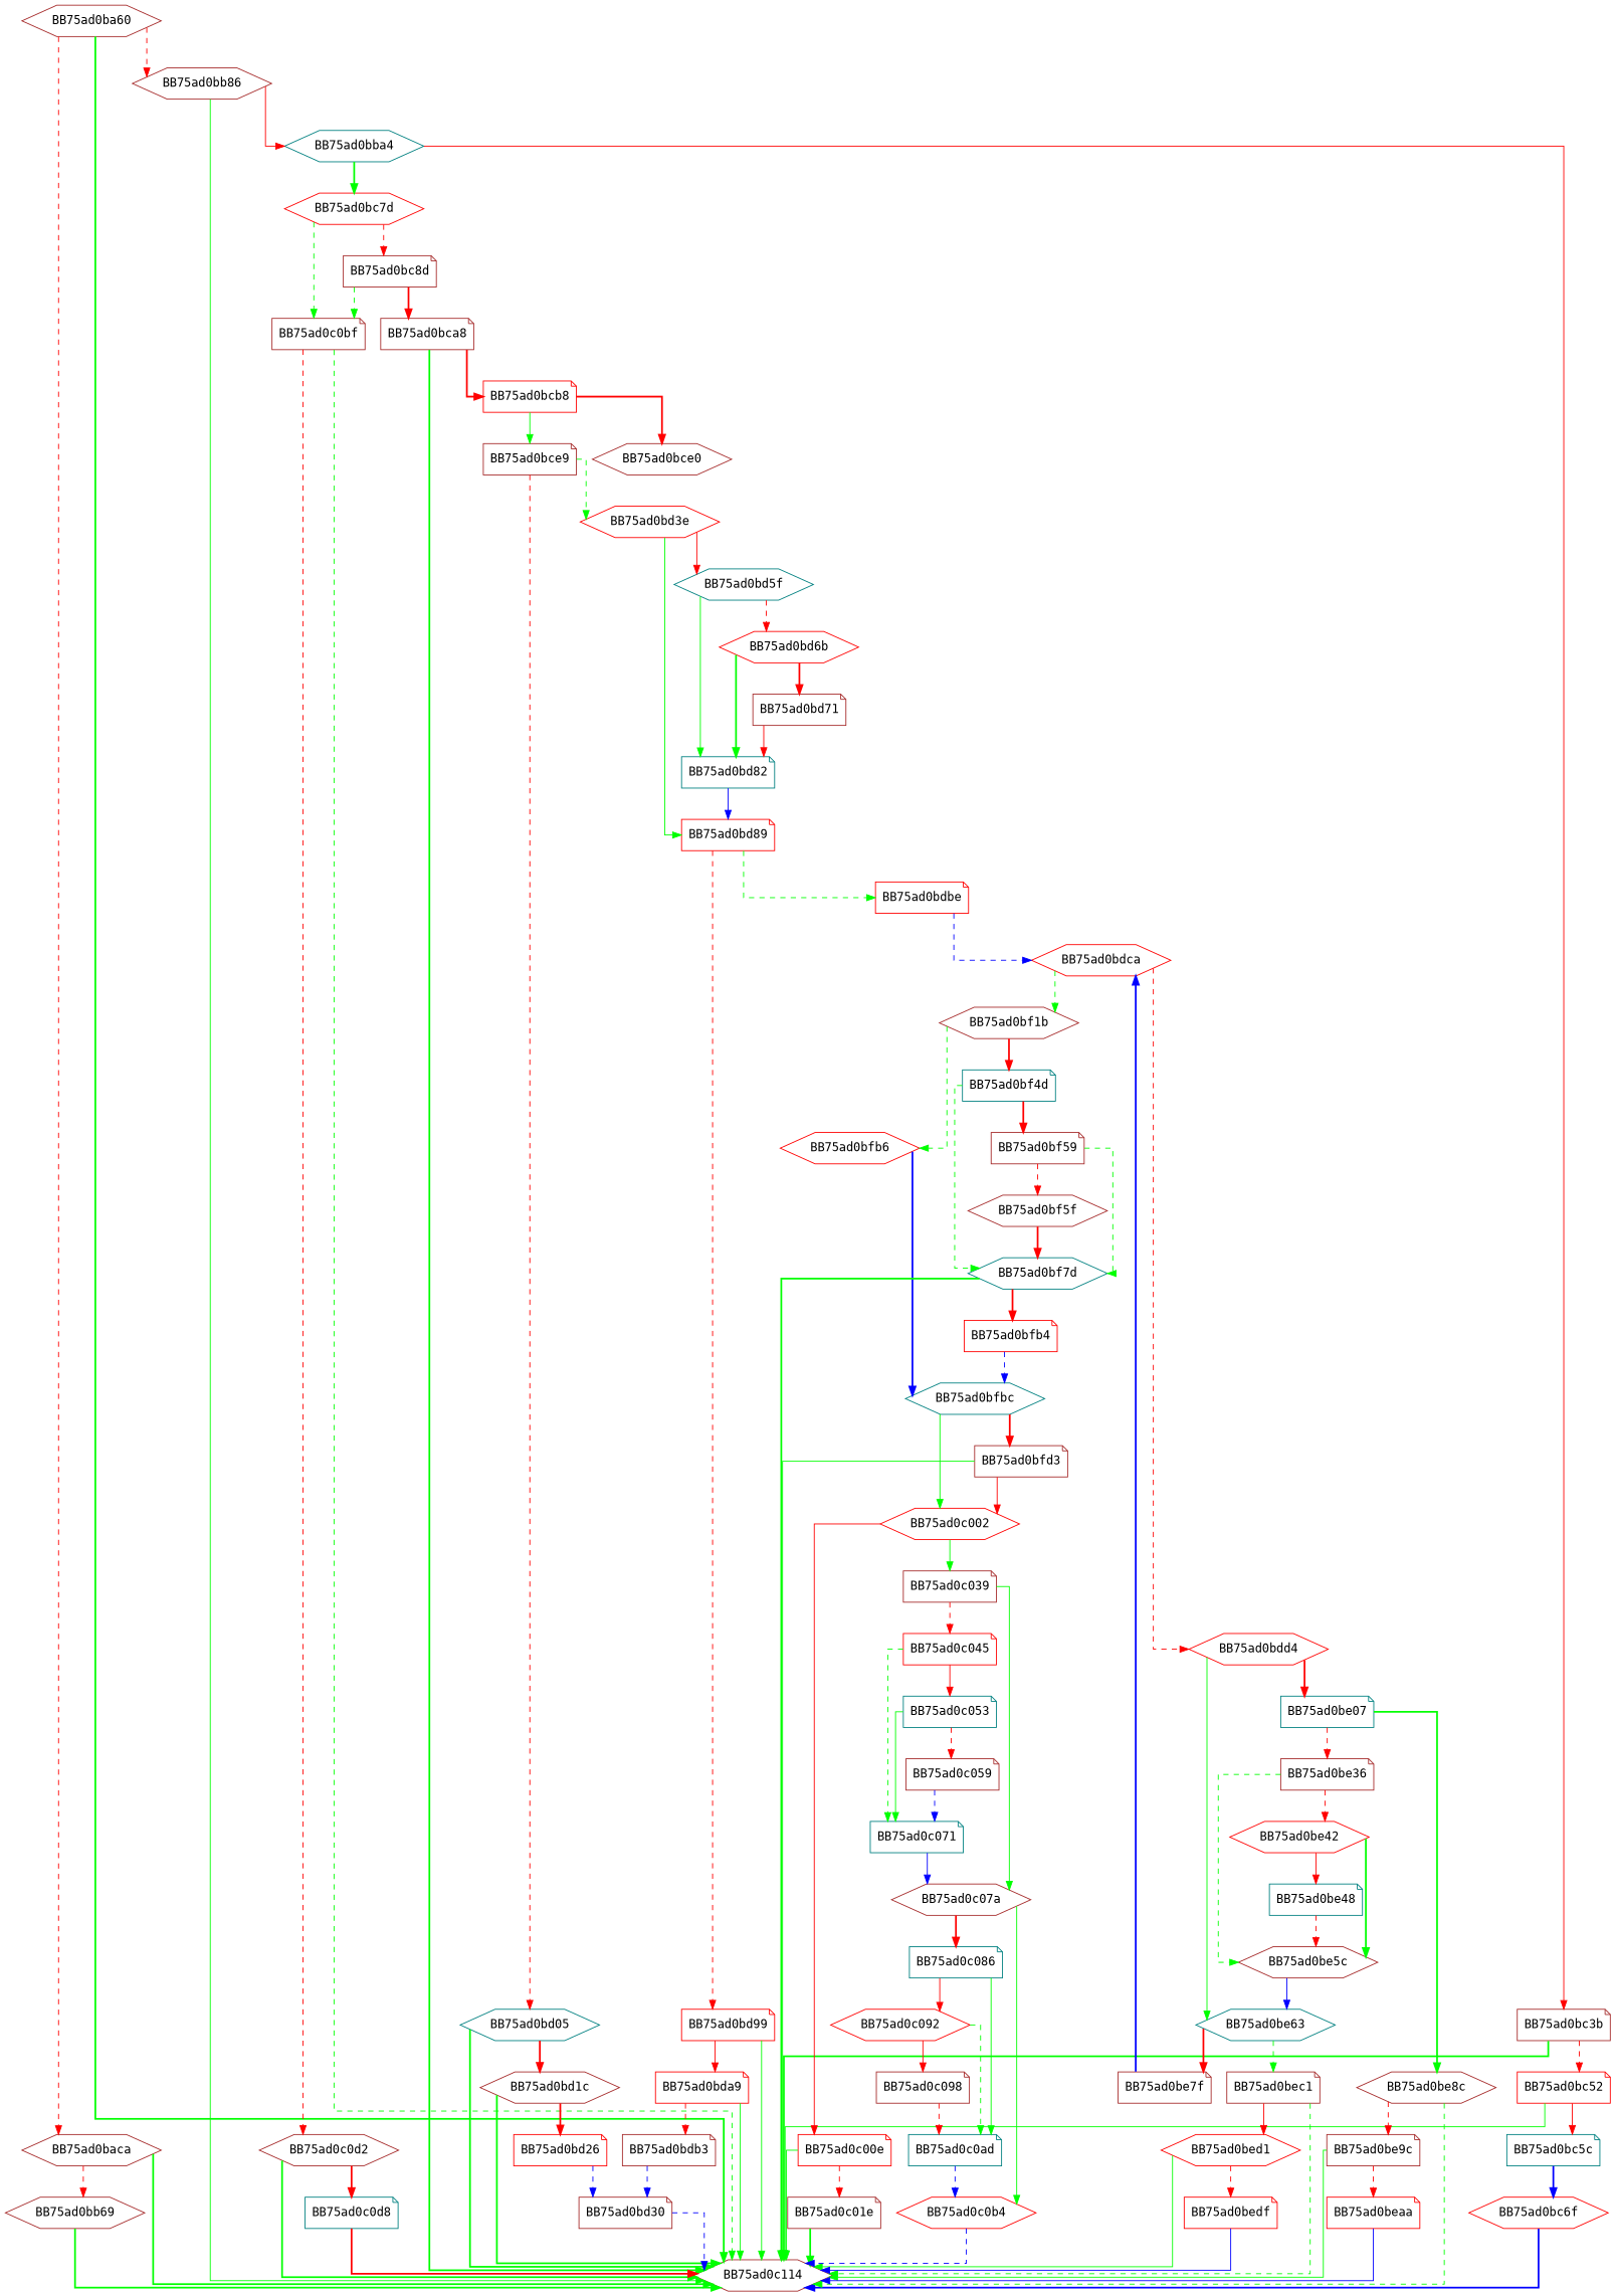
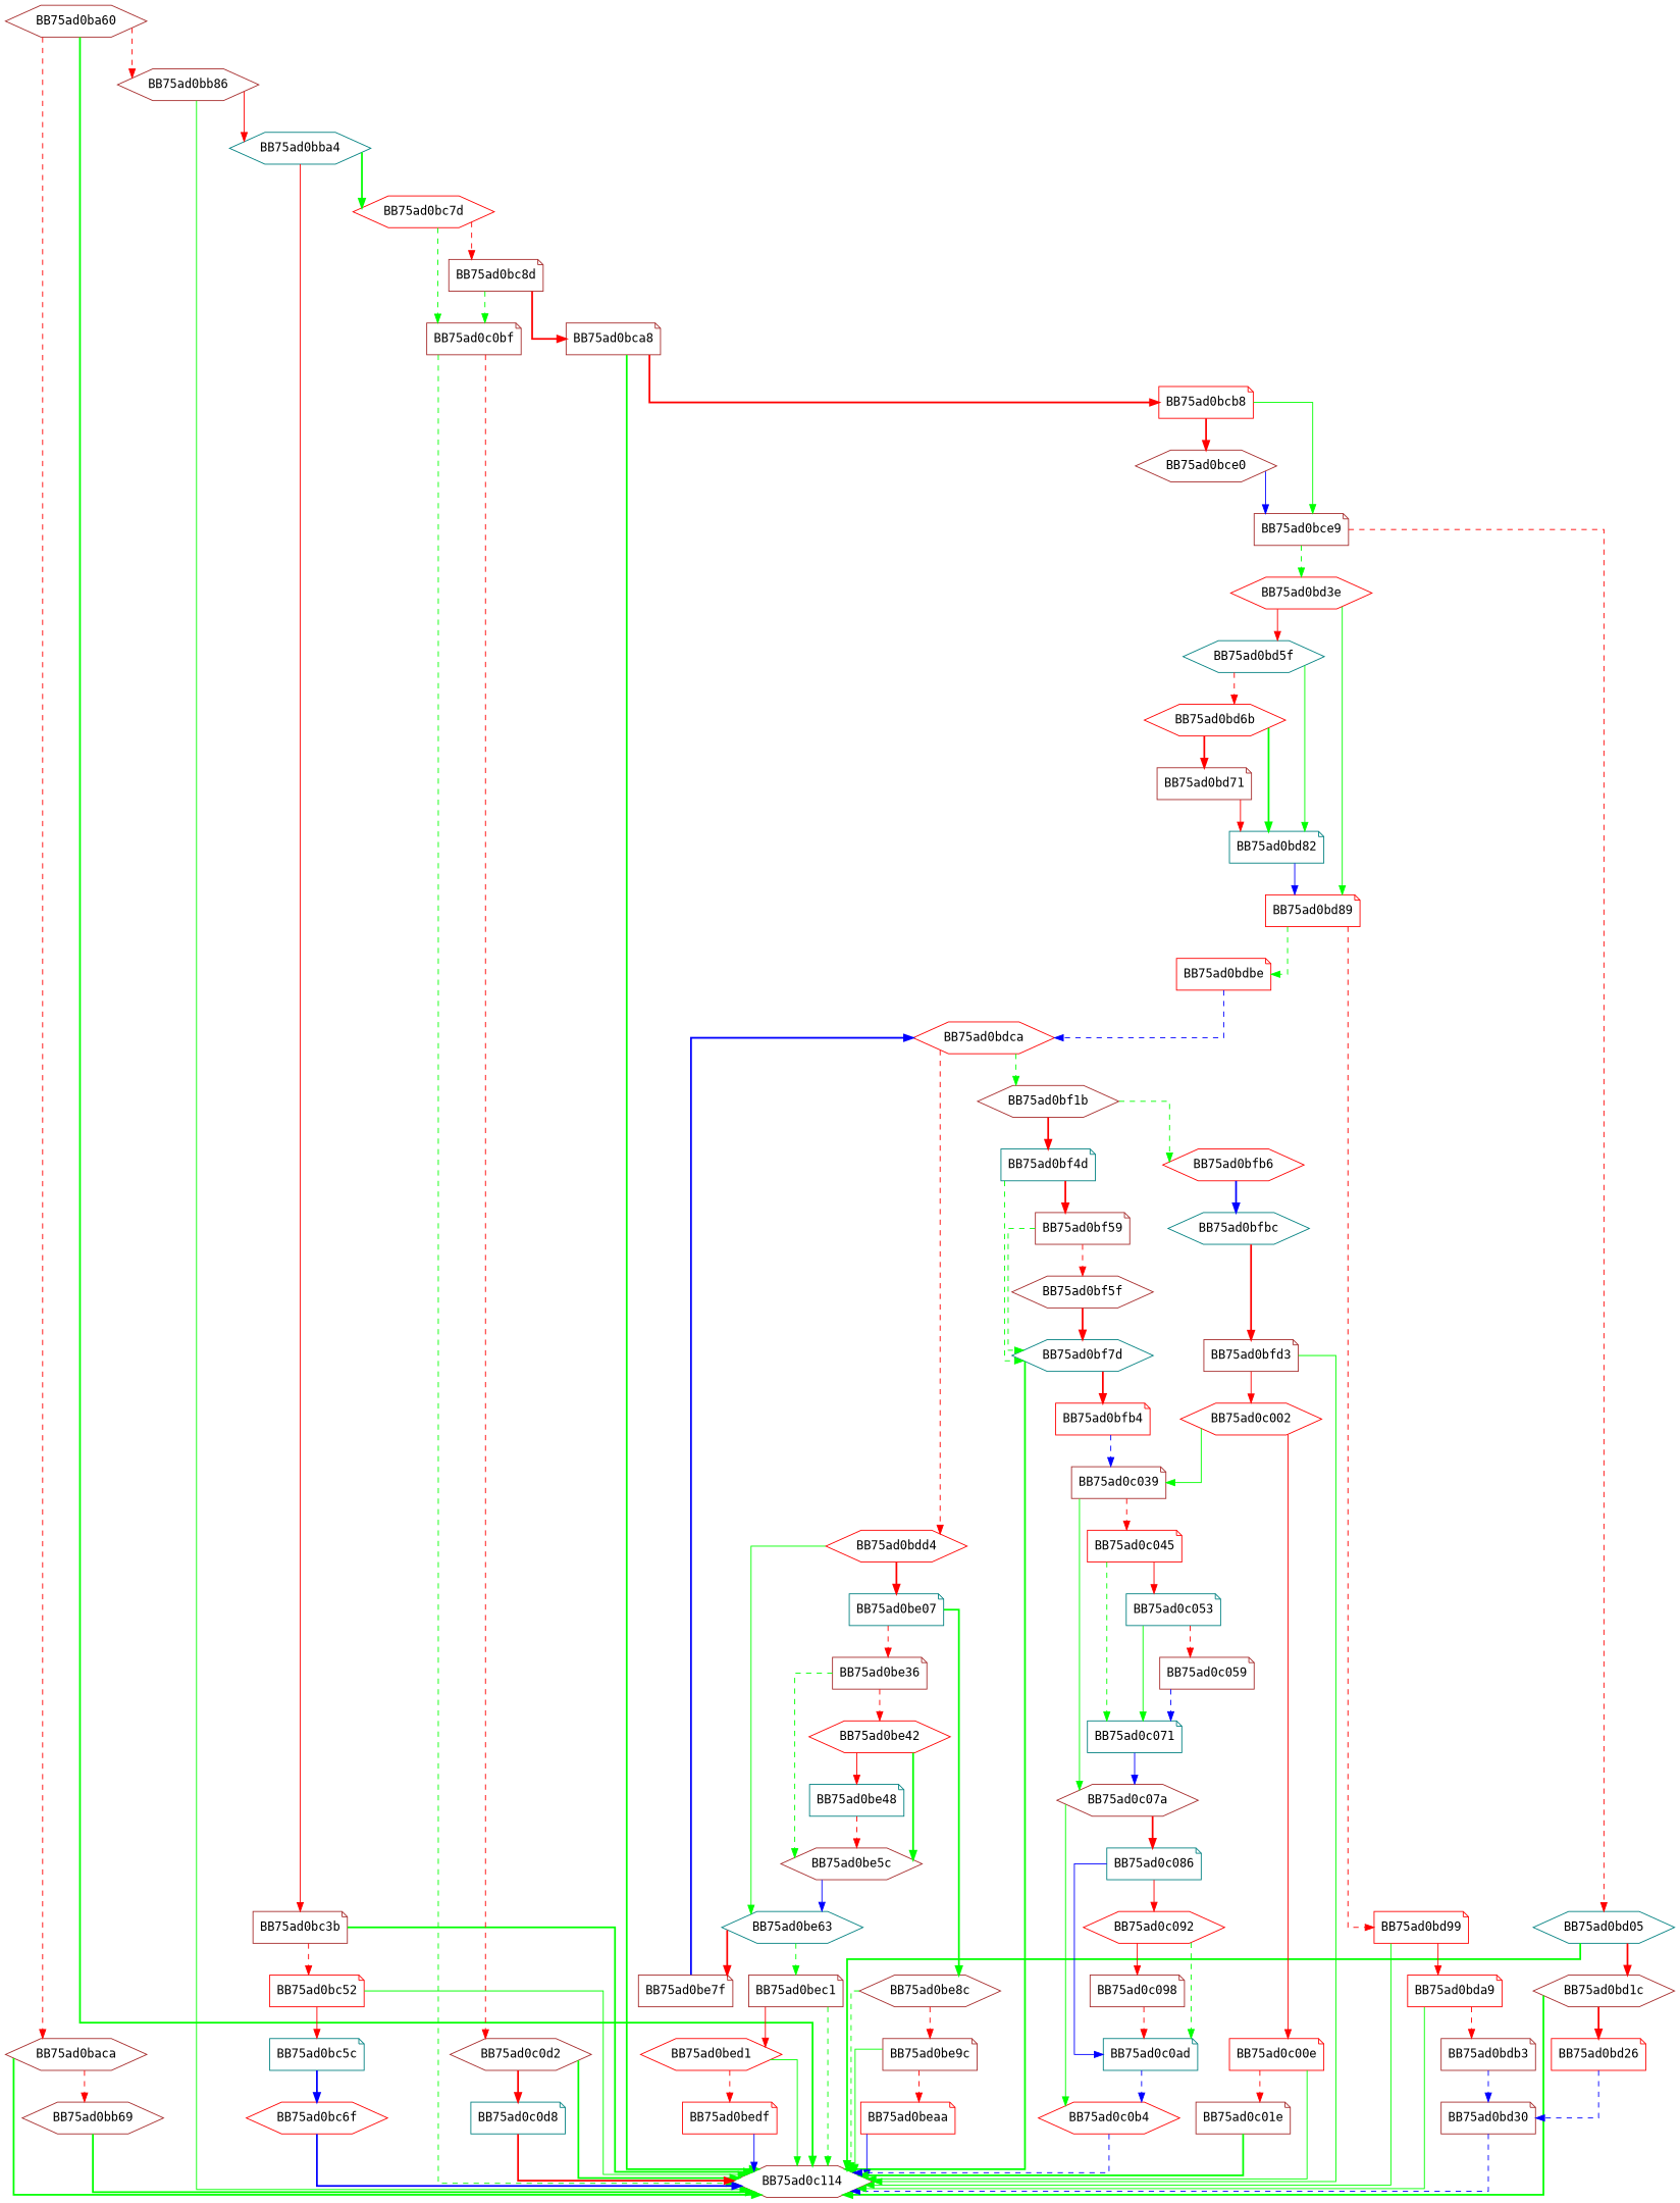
  digraph {
    fontname="DejaVu Sans Mono"
    splines=ortho
    node [color=brown fontname="DejaVu Sans Mono" shape=note]
    edge [color=red fontname="DejaVu Sans Mono" style=dashed]
    BB75ad0ba60 [shape=hexagon]
    BB75ad0c114 [shape=hexagon]
    BB75ad0baca [shape=hexagon]
    BB75ad0bb86 [shape=hexagon]
    BB75ad0bb69 [shape=hexagon]
    BB75ad0bba4 [color=teal shape=hexagon]
    BB75ad0bc7d [color=red shape=hexagon]
    BB75ad0bc3b
    BB75ad0c0bf
    BB75ad0bc8d
    BB75ad0bc52 [color=red]
    BB75ad0c0d2 [shape=hexagon]
    BB75ad0bca8
    BB75ad0bc5c [color=teal]
    BB75ad0bc6f [color=red shape=hexagon]
    BB75ad0c0d8 [color=teal]
    BB75ad0bcb8 [color=red]
    BB75ad0bce9
    BB75ad0bce0 [shape=hexagon]
    BB75ad0bd3e [color=red shape=hexagon]
    BB75ad0bd05 [color=teal shape=hexagon]
    BB75ad0bd89 [color=red]
    BB75ad0bd5f [color=teal shape=hexagon]
    BB75ad0bd1c [shape=hexagon]
    BB75ad0bdbe [color=red]
    BB75ad0bd99 [color=red]
    BB75ad0bd82 [color=teal]
    BB75ad0bd6b [color=red shape=hexagon]
    BB75ad0bd26 [color=red]
    BB75ad0bd30
    BB75ad0bdca [color=red shape=hexagon]
    BB75ad0bda9 [color=red]
    BB75ad0bd71
    BB75ad0bf1b [shape=hexagon]
    BB75ad0bdd4 [color=red shape=hexagon]
    BB75ad0bdb3
    BB75ad0bfb6 [color=red shape=hexagon]
    BB75ad0bf4d [color=teal]
    BB75ad0be63 [color=teal shape=hexagon]
    BB75ad0be07 [color=teal]
    BB75ad0bfbc [color=teal shape=hexagon]
    BB75ad0bf7d [color=teal shape=hexagon]
    BB75ad0bf59
    BB75ad0bec1
    BB75ad0be7f
    BB75ad0be8c [shape=hexagon]
    BB75ad0be36
    BB75ad0bed1 [color=red shape=hexagon]
    BB75ad0be9c
    BB75ad0be5c [shape=hexagon]
    BB75ad0be42 [color=red shape=hexagon]
    BB75ad0beaa [color=red]
    BB75ad0be48 [color=teal]
    BB75ad0bedf [color=red]
    BB75ad0c002 [color=red shape=hexagon]
    BB75ad0bfd3
    BB75ad0bfb4 [color=red]
    BB75ad0bf5f [shape=hexagon]
    BB75ad0c039
    BB75ad0c00e [color=red]
    BB75ad0c07a [shape=hexagon]
    BB75ad0c045 [color=red]
    BB75ad0c01e
    BB75ad0c0b4 [color=red shape=hexagon]
    BB75ad0c086 [color=teal]
    BB75ad0c071 [color=teal]
    BB75ad0c053 [color=teal]
    BB75ad0c0ad [color=teal]
    BB75ad0c092 [color=red shape=hexagon]
    BB75ad0c059
    BB75ad0c098
    BB75ad0ba60 -> BB75ad0c114 [color=green style=bold]
    BB75ad0ba60 -> BB75ad0baca
    BB75ad0ba60 -> BB75ad0bb86
    BB75ad0baca -> BB75ad0c114 [color=green style=bold]
    BB75ad0baca -> BB75ad0bb69
    BB75ad0bb86 -> BB75ad0c114 [color=green style=solid]
    BB75ad0bb86 -> BB75ad0bba4 [style=solid]
    BB75ad0bb69 -> BB75ad0c114 [color=green style=bold]
    BB75ad0bba4 -> BB75ad0bc7d [color=green style=bold]
    BB75ad0bba4 -> BB75ad0bc3b [style=solid]
    BB75ad0bc7d -> BB75ad0c0bf [color=green]
    BB75ad0bc7d -> BB75ad0bc8d
    BB75ad0bc3b -> BB75ad0c114 [color=green style=bold]
    BB75ad0bc3b -> BB75ad0bc52
    BB75ad0c0bf -> BB75ad0c114 [color=green]
    BB75ad0c0bf -> BB75ad0c0d2
    BB75ad0bc8d -> BB75ad0c0bf [color=green]
    BB75ad0bc8d -> BB75ad0bca8 [style=bold]
    BB75ad0bc52 -> BB75ad0c114 [color=green style=solid]
    BB75ad0bc52 -> BB75ad0bc5c [style=solid]
    BB75ad0c0d2 -> BB75ad0c114 [color=green style=bold]
    BB75ad0c0d2 -> BB75ad0c0d8 [style=bold]
    BB75ad0bca8 -> BB75ad0c114 [color=green style=bold]
    BB75ad0bca8 -> BB75ad0bcb8 [style=bold]
    BB75ad0bc5c -> BB75ad0bc6f [color=blue style=bold]
    BB75ad0bc6f -> BB75ad0c114 [color=blue style=bold]
    BB75ad0c0d8 -> BB75ad0c114 [style=bold]
    BB75ad0bcb8 -> BB75ad0bce9 [color=green style=solid]
    BB75ad0bcb8 -> BB75ad0bce0 [style=bold]
    BB75ad0bce9 -> BB75ad0bd3e [color=green]
    BB75ad0bce9 -> BB75ad0bd05
+   BB75ad0bce0 -> BB75ad0bce9 [color=blue style=solid]
    BB75ad0bd3e -> BB75ad0bd89 [color=green style=solid]
    BB75ad0bd3e -> BB75ad0bd5f [style=solid]
    BB75ad0bd05 -> BB75ad0c114 [color=green style=bold]
    BB75ad0bd05 -> BB75ad0bd1c [style=bold]
    BB75ad0bd89 -> BB75ad0bdbe [color=green]
    BB75ad0bd89 -> BB75ad0bd99
    BB75ad0bd5f -> BB75ad0bd82 [color=green style=solid]
    BB75ad0bd5f -> BB75ad0bd6b
    BB75ad0bd1c -> BB75ad0c114 [color=green style=bold]
    BB75ad0bd1c -> BB75ad0bd26 [style=bold]
    BB75ad0bdbe -> BB75ad0bdca [color=blue]
    BB75ad0bd99 -> BB75ad0c114 [color=green style=solid]
    BB75ad0bd99 -> BB75ad0bda9 [style=solid]
    BB75ad0bd82 -> BB75ad0bd89 [color=blue style=solid]
    BB75ad0bd6b -> BB75ad0bd82 [color=green style=bold]
    BB75ad0bd6b -> BB75ad0bd71 [style=bold]
    BB75ad0bd26 -> BB75ad0bd30 [color=blue]
    BB75ad0bd30 -> BB75ad0c114 [color=blue]
    BB75ad0bdca -> BB75ad0bf1b [color=green]
    BB75ad0bdca -> BB75ad0bdd4
    BB75ad0bda9 -> BB75ad0c114 [color=green style=solid]
    BB75ad0bda9 -> BB75ad0bdb3
    BB75ad0bd71 -> BB75ad0bd82 [style=solid]
    BB75ad0bf1b -> BB75ad0bfb6 [color=green]
    BB75ad0bf1b -> BB75ad0bf4d [style=bold]
    BB75ad0bdd4 -> BB75ad0be63 [color=green style=solid]
    BB75ad0bdd4 -> BB75ad0be07 [style=bold]
    BB75ad0bdb3 -> BB75ad0bd30 [color=blue]
    BB75ad0bfb6 -> BB75ad0bfbc [color=blue style=bold]
    BB75ad0bf4d -> BB75ad0bf7d [color=green]
    BB75ad0bf4d -> BB75ad0bf59 [style=bold]
    BB75ad0be63 -> BB75ad0bec1 [color=green]
    BB75ad0be63 -> BB75ad0be7f [style=bold]
    BB75ad0be07 -> BB75ad0be8c [color=green style=bold]
    BB75ad0be07 -> BB75ad0be36
-   BB75ad0bfbc -> BB75ad0c002 [color=green style=solid]
    BB75ad0bfbc -> BB75ad0bfd3 [style=bold]
    BB75ad0bf7d -> BB75ad0c114 [color=green style=bold]
    BB75ad0bf7d -> BB75ad0bfb4 [style=bold]
    BB75ad0bf59 -> BB75ad0bf7d [color=green]
    BB75ad0bf59 -> BB75ad0bf5f
    BB75ad0bec1 -> BB75ad0c114 [color=green]
    BB75ad0bec1 -> BB75ad0bed1 [style=solid]
    BB75ad0be7f -> BB75ad0bdca [color=blue style=bold]
    BB75ad0be8c -> BB75ad0c114 [color=green]
    BB75ad0be8c -> BB75ad0be9c
    BB75ad0be36 -> BB75ad0be5c [color=green]
    BB75ad0be36 -> BB75ad0be42
    BB75ad0bed1 -> BB75ad0c114 [color=green style=solid]
    BB75ad0bed1 -> BB75ad0bedf
    BB75ad0be9c -> BB75ad0c114 [color=green style=solid]
    BB75ad0be9c -> BB75ad0beaa
    BB75ad0be5c -> BB75ad0be63 [color=blue style=solid]
    BB75ad0be42 -> BB75ad0be5c [color=green style=bold]
    BB75ad0be42 -> BB75ad0be48 [style=solid]
    BB75ad0beaa -> BB75ad0c114 [color=blue style=solid]
    BB75ad0be48 -> BB75ad0be5c
    BB75ad0bedf -> BB75ad0c114 [color=blue style=solid]
    BB75ad0c002 -> BB75ad0c039 [color=green style=solid]
    BB75ad0c002 -> BB75ad0c00e [style=solid]
    BB75ad0bfd3 -> BB75ad0c114 [color=green style=solid]
    BB75ad0bfd3 -> BB75ad0c002 [style=solid]
-   BB75ad0bfb4 -> BB75ad0bfbc [color=blue]
+   BB75ad0bfb4 -> BB75ad0c039 [color=blue]
    BB75ad0bf5f -> BB75ad0bf7d [style=bold]
    BB75ad0c039 -> BB75ad0c07a [color=green style=solid]
    BB75ad0c039 -> BB75ad0c045
    BB75ad0c00e -> BB75ad0c114 [color=green style=solid]
    BB75ad0c00e -> BB75ad0c01e
    BB75ad0c07a -> BB75ad0c0b4 [color=green style=solid]
    BB75ad0c07a -> BB75ad0c086 [style=bold]
    BB75ad0c045 -> BB75ad0c071 [color=green]
    BB75ad0c045 -> BB75ad0c053 [style=solid]
    BB75ad0c01e -> BB75ad0c114 [color=green style=bold]
    BB75ad0c0b4 -> BB75ad0c114 [color=blue]
-   BB75ad0c086 -> BB75ad0c0ad [color=green style=solid]
+   BB75ad0c086 -> BB75ad0c0ad [color=blue style=solid]
    BB75ad0c086 -> BB75ad0c092 [style=solid]
    BB75ad0c071 -> BB75ad0c07a [color=blue style=solid]
    BB75ad0c053 -> BB75ad0c071 [color=green style=solid]
    BB75ad0c053 -> BB75ad0c059
    BB75ad0c0ad -> BB75ad0c0b4 [color=blue]
    BB75ad0c092 -> BB75ad0c0ad [color=green]
    BB75ad0c092 -> BB75ad0c098 [style=solid]
    BB75ad0c059 -> BB75ad0c071 [color=blue]
    BB75ad0c098 -> BB75ad0c0ad
  }
